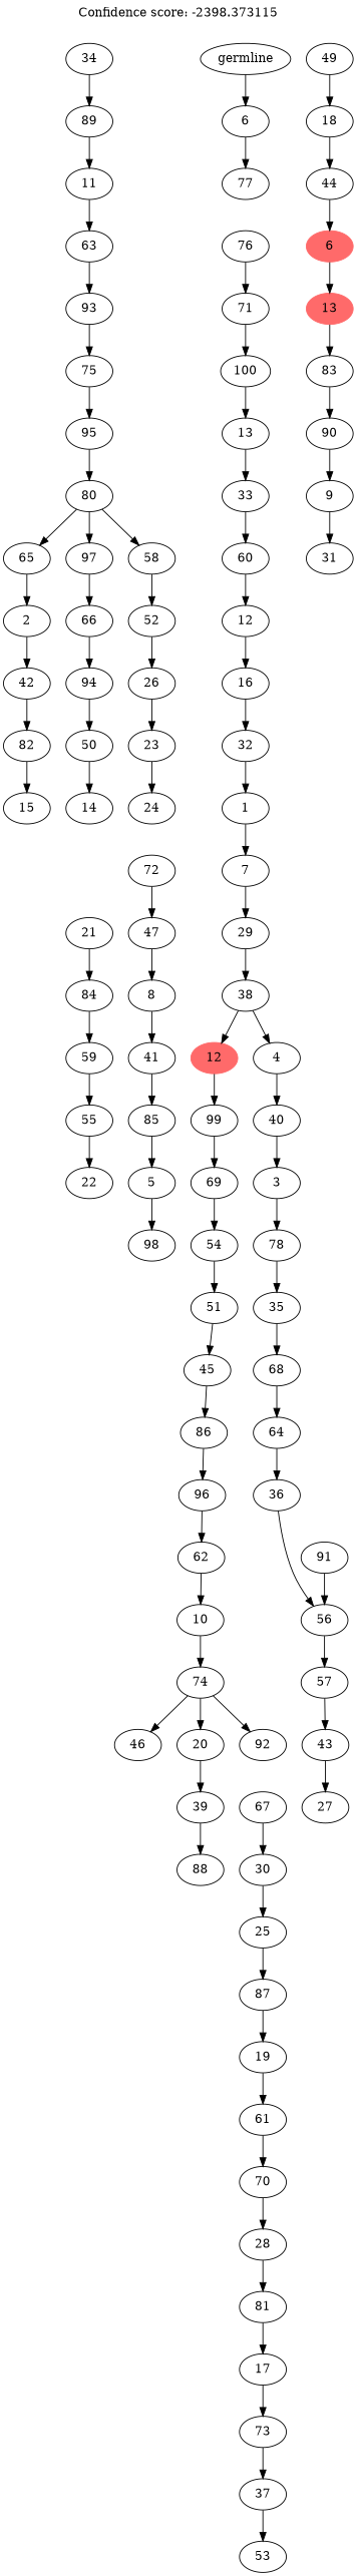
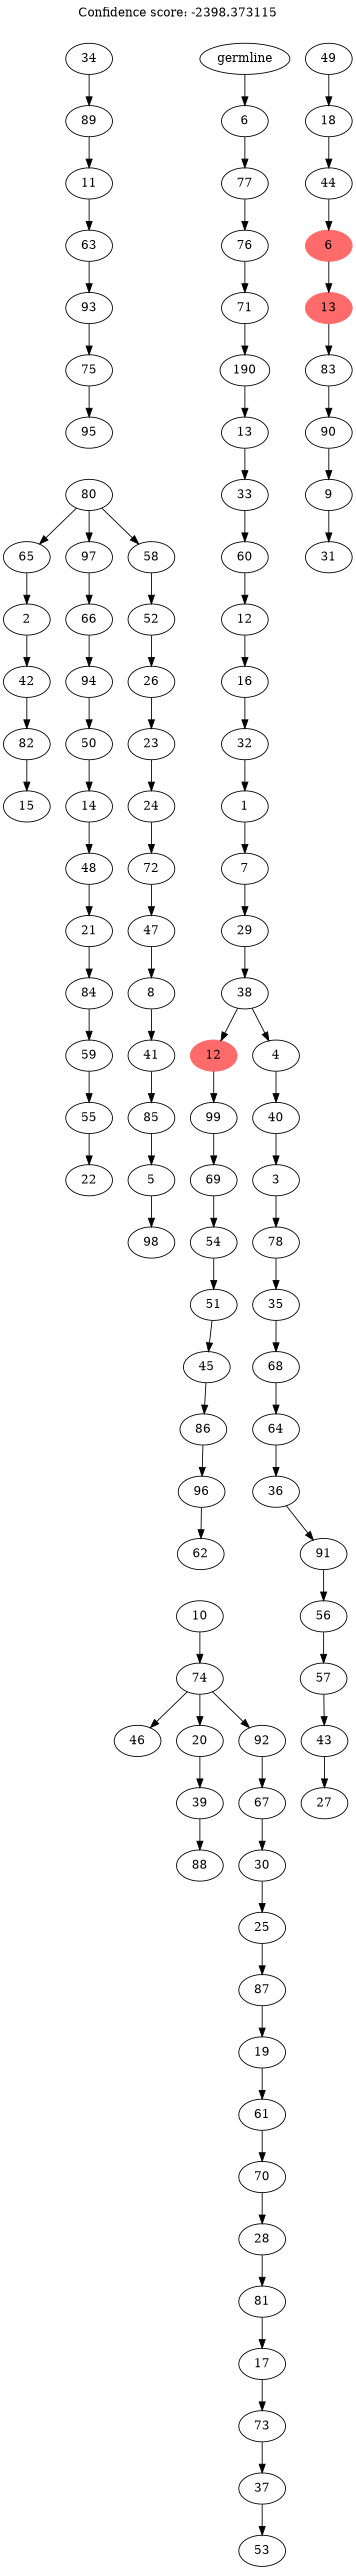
  digraph {
    label="Confidence score: -2398.373115"
    labelloc=t
    n1 [label=82]
    n2 [label=15]
    n3 [label=42]
    n4 [label=2]
    n5 [label=65]
    n6 [label=55]
    n7 [label=22]
    n8 [label=59]
    n9 [label=84]
    n10 [label=21]
+   n11 [label=48]
    n12 [label=14]
    n13 [label=50]
    n14 [label=94]
    n15 [label=66]
    n16 [label=97]
    n17 [label=5]
    n18 [label=98]
    n19 [label=85]
    n20 [label=41]
    n21 [label=8]
    n22 [label=47]
    n23 [label=72]
    n24 [label=24]
    n25 [label=23]
    n26 [label=26]
    n27 [label=52]
    n28 [label=58]
    n29 [label=80]
    n30 [label=95]
    n31 [label=75]
    n32 [label=93]
    n33 [label=63]
    n34 [label=11]
    n35 [label=89]
    n36 [label=34]
    n37 [label=46]
    n38 [label=9]
    n39 [label=31]
    n40 [label=90]
    n41 [label=83]
    n42 [color=indianred1 label=13 style=filled]
    n43 [color=indianred1 label=6 style=filled]
    n44 [label=44]
    n45 [label=18]
    n46 [label=49]
    n47 [label=88]
    n48 [label=39]
    n49 [label=20]
    n50 [label=37]
    n51 [label=53]
    n52 [label=73]
    n53 [label=17]
    n54 [label=81]
    n55 [label=28]
    n56 [label=70]
    n57 [label=61]
    n58 [label=19]
    n59 [label=87]
    n60 [label=25]
    n61 [label=30]
    n62 [label=67]
    n63 [label=92]
    n64 [label=74]
    n65 [label=10]
    n66 [label=62]
    n67 [label=96]
    n68 [label=86]
    n69 [label=45]
    n70 [label=51]
    n71 [label=54]
    n72 [label=69]
    n73 [label=99]
    n74 [color=indianred1 label=12 style=filled]
    n75 [label=43]
    n76 [label=27]
    n77 [label=57]
    n78 [label=56]
    n79 [label=91]
    n80 [label=36]
    n81 [label=64]
    n82 [label=68]
    n83 [label=35]
    n84 [label=78]
    n85 [label=3]
    n86 [label=40]
    n87 [label=4]
    n88 [label=38]
    n89 [label=29]
    n90 [label=7]
    n91 [label=1]
    n92 [label=32]
    n93 [label=16]
    n94 [label=12]
    n95 [label=60]
    n96 [label=33]
    n97 [label=13]
-   n98 [label=100]
+   n98 [label=190]
    n99 [label=71]
    n100 [label=76]
    n101 [label=77]
    n102 [label=6]
    n103 [label=germline]
    n1 -> n2
    n3 -> n1
    n4 -> n3
    n5 -> n4
    n6 -> n7
    n8 -> n6
    n9 -> n8
    n10 -> n9
+   n11 -> n10
+   n12 -> n11
    n13 -> n12
    n14 -> n13
    n15 -> n14
    n16 -> n15
    n17 -> n18
    n19 -> n17
    n20 -> n19
    n21 -> n20
    n22 -> n21
    n23 -> n22
+   n24 -> n23
    n25 -> n24
    n26 -> n25
    n27 -> n26
    n28 -> n27
    n29 -> n5
    n29 -> n16
    n29 -> n28
-   n30 -> n29
    n31 -> n30
    n32 -> n31
    n33 -> n32
    n34 -> n33
    n35 -> n34
    n36 -> n35
    n38 -> n39
    n40 -> n38
    n41 -> n40
    n42 -> n41
    n43 -> n42
    n44 -> n43
    n45 -> n44
    n46 -> n45
    n48 -> n47
    n49 -> n48
    n50 -> n51
    n52 -> n50
    n53 -> n52
    n54 -> n53
    n55 -> n54
    n56 -> n55
    n57 -> n56
    n58 -> n57
    n59 -> n58
    n60 -> n59
    n61 -> n60
    n62 -> n61
+   n63 -> n62
    n64 -> n37
    n64 -> n49
    n64 -> n63
    n65 -> n64
-   n66 -> n65
    n67 -> n66
    n68 -> n67
    n69 -> n68
    n70 -> n69
    n71 -> n70
    n72 -> n71
    n73 -> n72
    n74 -> n73
    n75 -> n76
    n77 -> n75
    n78 -> n77
    n79 -> n78
-   n80 -> n78
+   n80 -> n79
    n81 -> n80
    n82 -> n81
    n83 -> n82
    n84 -> n83
    n85 -> n84
    n86 -> n85
    n87 -> n86
    n88 -> n74
    n88 -> n87
    n89 -> n88
    n90 -> n89
    n91 -> n90
    n92 -> n91
    n93 -> n92
    n94 -> n93
    n95 -> n94
    n96 -> n95
    n97 -> n96
    n98 -> n97
    n99 -> n98
    n100 -> n99
+   n101 -> n100
    n102 -> n101
    n103 -> n102
  }
